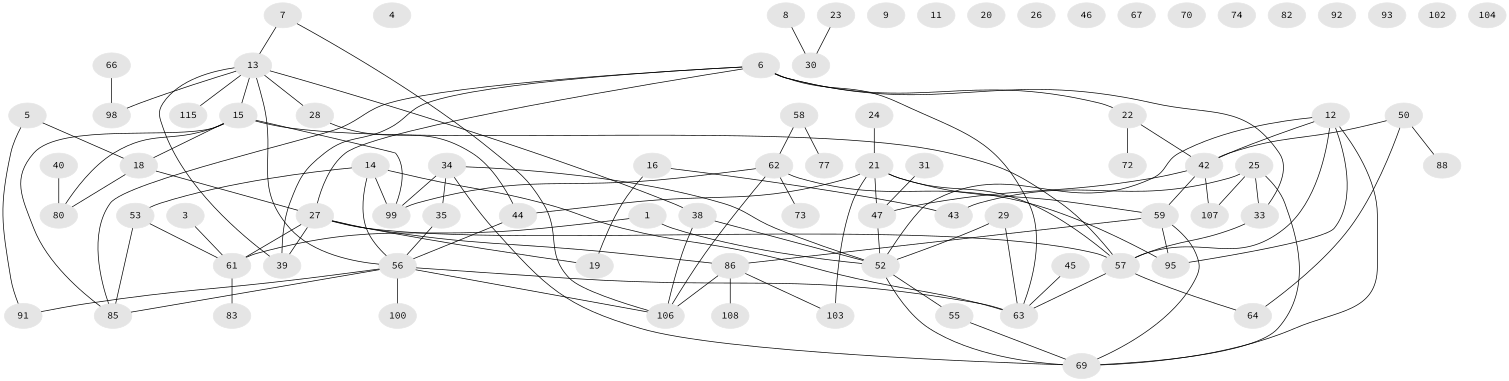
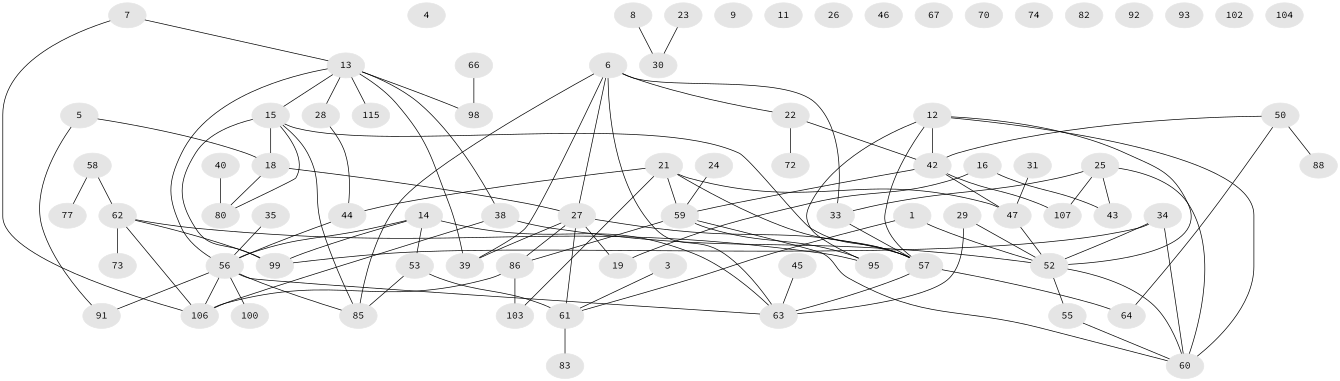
  graph {
    fontname="Source Code Pro"
    node [color=gray90 fontname="Source Code Pro" style=filled]
    edge [fontname="Source Code Pro"]
    1 [super="+2"]
    52 [super="+113"]
    61 [super="+81"]
-   60 [super="+71" label=69]
+   60 [super="+71"]
    55
    83
    3
    4
    5 [super="+84"]
    18 [super="+79"]
    91 [super="+105"]
    27 [super="+36"]
    80
    6 [super="+76"]
    22
    33 [super="+48"]
    39
    63 [super="+111"]
    85
    42 [super="+90"]
    72
    57 [super="+69"]
    19
    86 [super="+96"]
    7 [super="+32"]
    13 [super="+49"]
    106
    15 [super="+41"]
    28
    38
    56 [super="+75"]
    98
    115
    8
    30
    9
    47 [super="+97"]
    59 [super="+109"]
    107
    n40 [label=50]
    64
    88
    11
    12 [super="+68"]
    95
    99 [super="+114"]
    44 [super="+78"]
    100
    14 [super="+17"]
    53 [super="+94"]
    16 [super="+50"]
    43
-   20
    21 [super="+65"]
    103
    23
    24 [super="+54"]
    25 [super="+112"]
    26
-   108
    29
    31 [super="+89"]
    34 [super="+37"]
    35
    40
    45
    46
    62 [super="+101"]
    73
    58
    77
    66
    67
    70
    74
    82
    92
    93
    102
    104
    1 -- 52
    1 -- 61
    52 -- 60
    52 -- 55
    61 -- 83
    55 -- 60
    3 -- 61
    5 -- 18
    5 -- 91
    18 -- 27
    18 -- 80
    27 -- 61 [weight=2]
    27 -- 39
    27 -- 57
    27 -- 19
    27 -- 86 [weight=2]
    6 -- 27
    6 -- 22
    6 -- 33
    6 -- 39
    6 -- 63
    6 -- 85
    22 -- 42
    22 -- 72
    33 -- 57
    42 -- 47
    42 -- 59
    42 -- 107
    57 -- 63
    57 -- 64
    86 -- 106
    86 -- 103
-   86 -- 108
    7 -- 13
    7 -- 106
    13 -- 39
    13 -- 15
    13 -- 28
    13 -- 38
    13 -- 56
    13 -- 98
    13 -- 115
    15 -- 18
    15 -- 80
    15 -- 85
    15 -- 57
    15 -- 99
    28 -- 44
    38 -- 52
    38 -- 106
    56 -- 91
    56 -- 63
    56 -- 85
    56 -- 106
    56 -- 100
    8 -- 30
    47 -- 52
    59 -- 60
    59 -- 86
    59 -- 95
    n40 -- 42
    n40 -- 64
    n40 -- 88
    12 -- 52
    12 -- 60
    12 -- 42
    12 -- 57
    12 -- 95
    44 -- 56
    14 -- 63
    14 -- 56
    14 -- 99
    14 -- 53
    53 -- 61
    53 -- 85
    16 -- 19
    16 -- 43
    21 -- 57
    21 -- 47
    21 -- 59
    21 -- 44
    21 -- 103
    23 -- 30
-   24 -- 21
+   24 -- 59
    25 -- 60
    25 -- 33
    25 -- 107
    25 -- 43
    29 -- 52
    29 -- 63
    31 -- 47
    34 -- 52
    34 -- 60
    34 -- 99
-   34 -- 35 [weight=2]
    35 -- 56
    40 -- 80
    45 -- 63
    62 -- 106
    62 -- 95
    62 -- 99
    62 -- 73
    58 -- 62
    58 -- 77
    66 -- 98
  }
